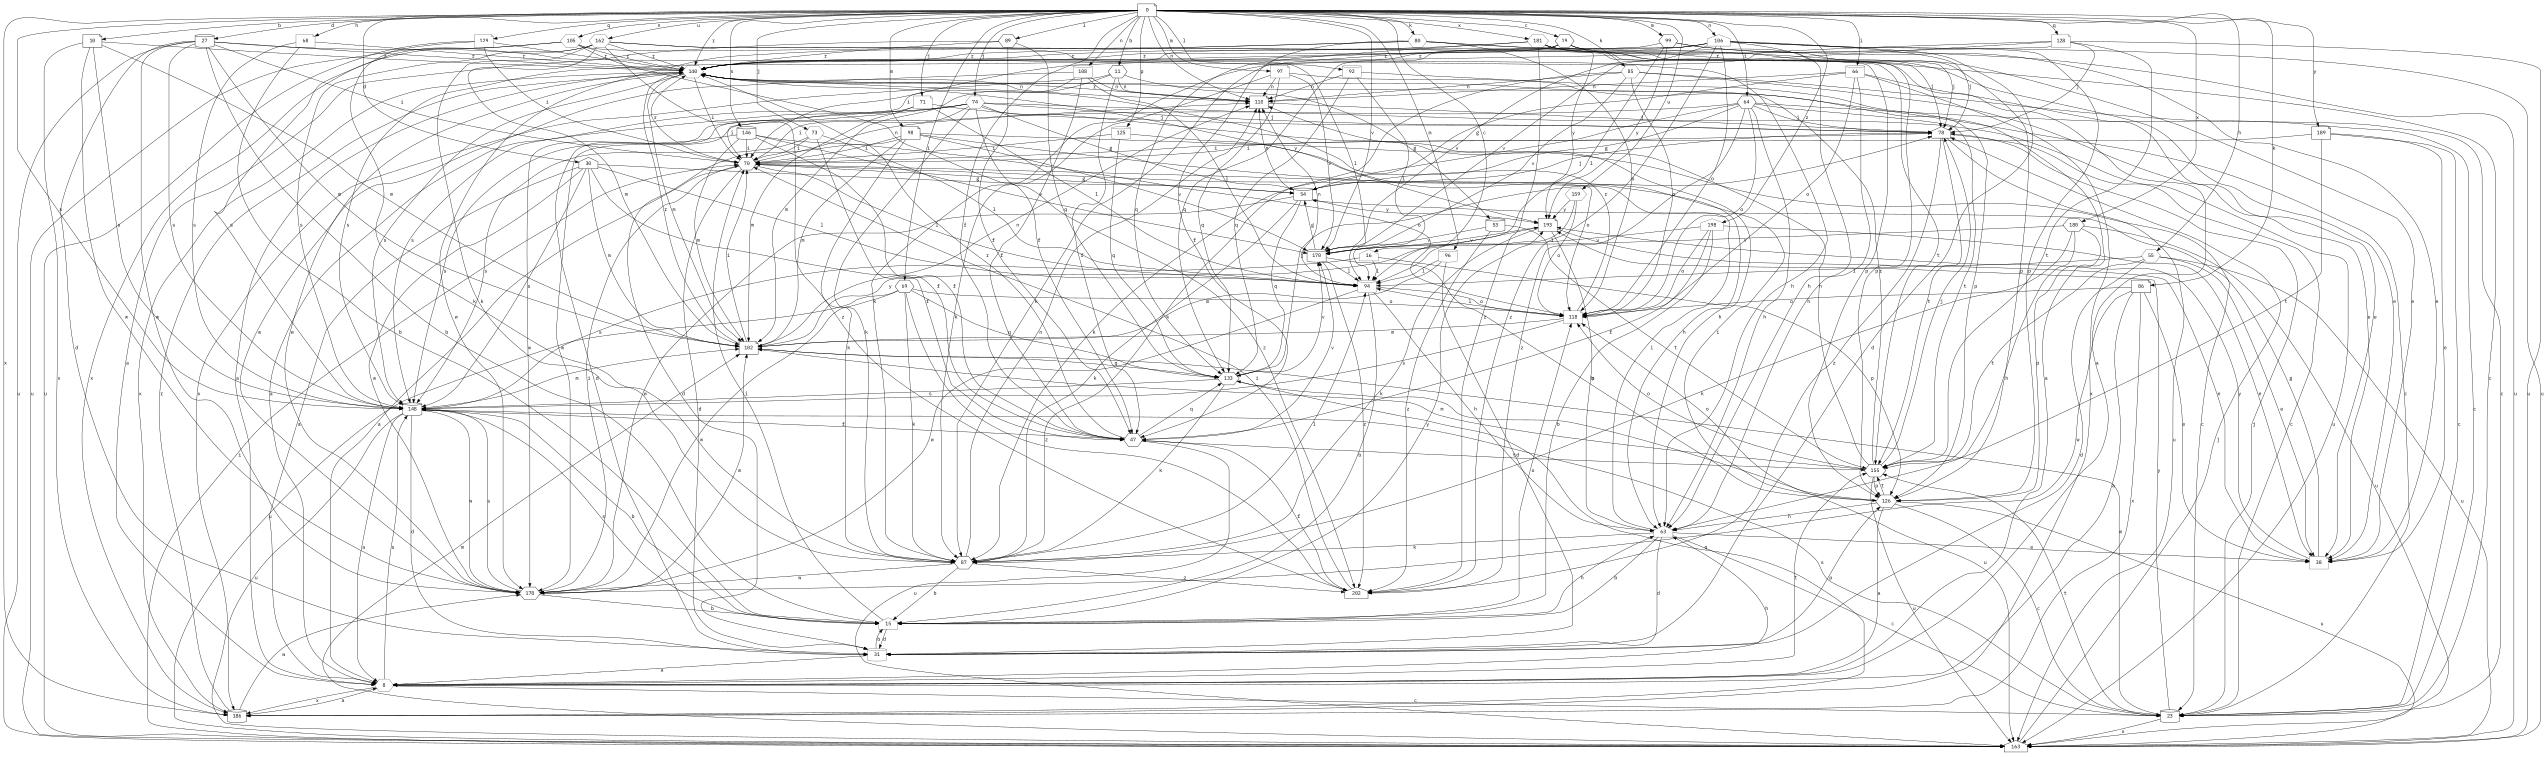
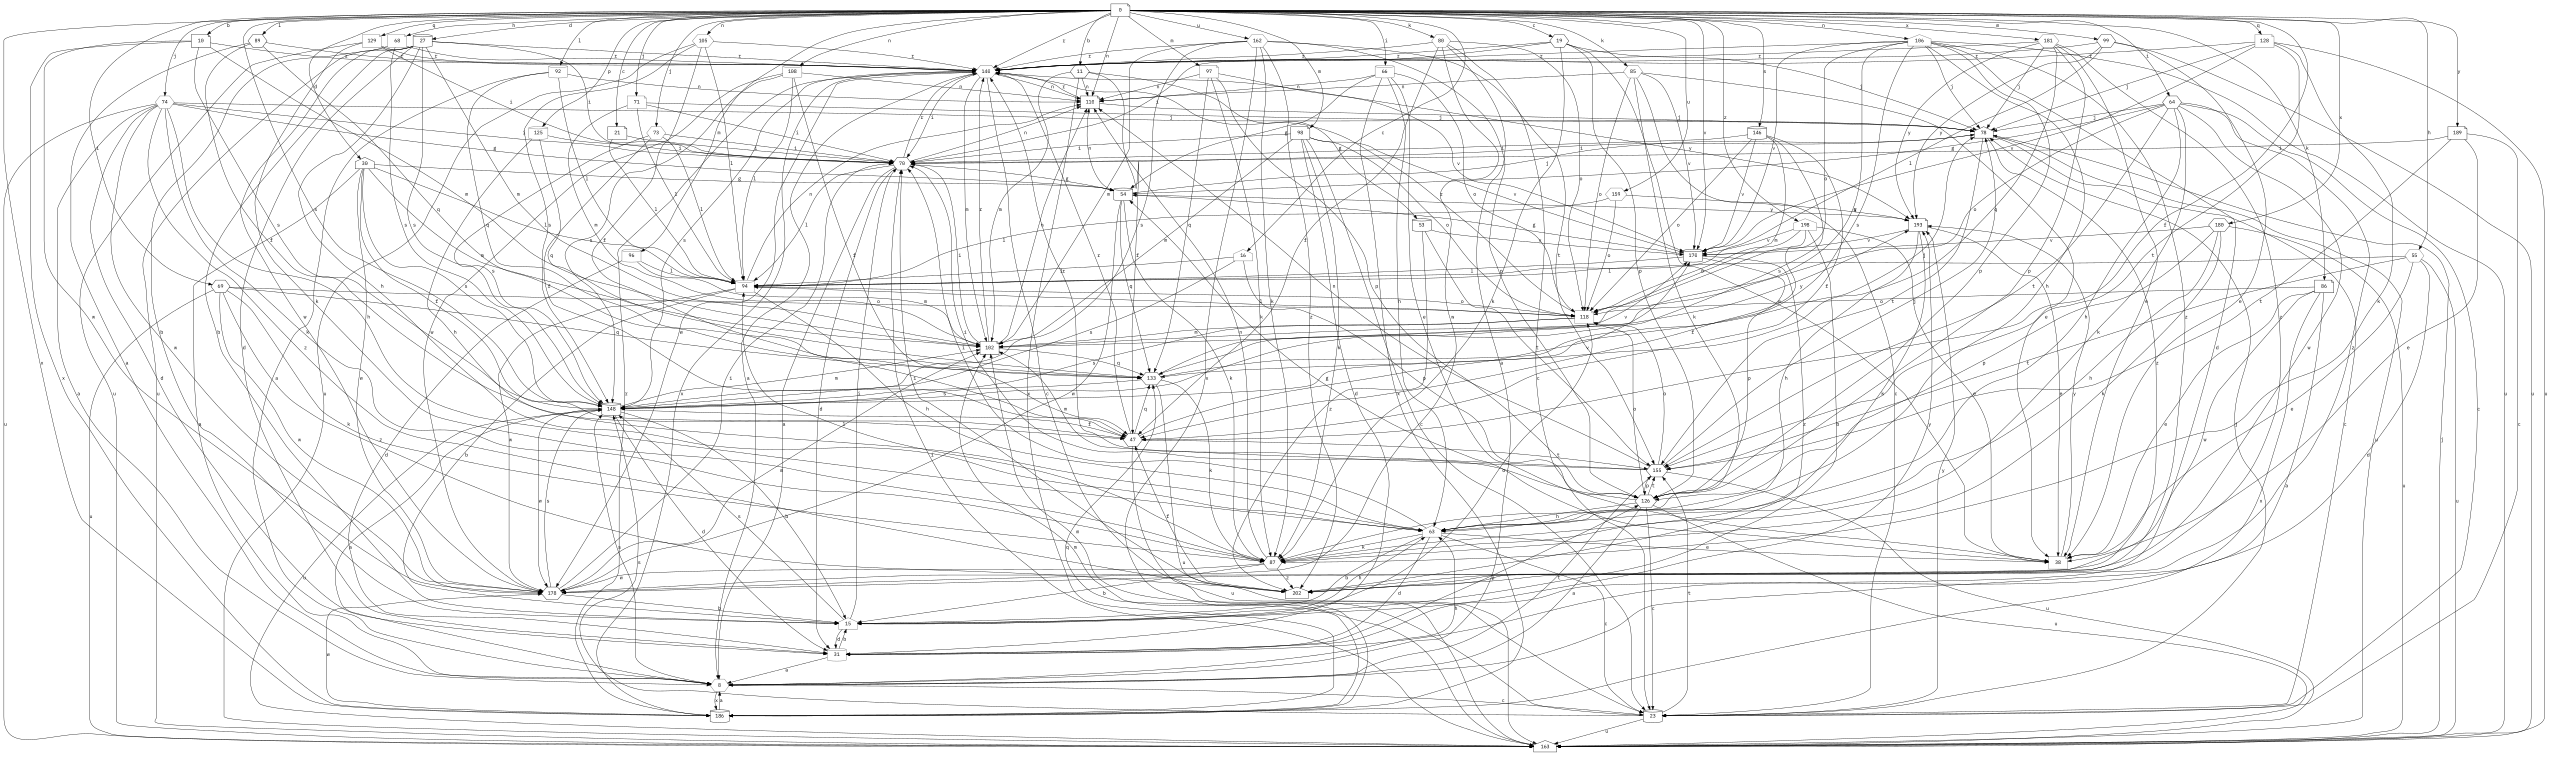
  strict digraph {
    fontname="IBM Plex Mono"
    node [color=black fontname="IBM Plex Mono" shape=hexagon]
    edge [fontname="IBM Plex Mono"]
    0 [shape=note]
    10 [shape=note]
    11
    16 [color=gray40 shape=house]
    19
+   21 [shape=note]
    27 [shape=cylinder]
    30 [shape=house]
    47
    55 [color=gray40]
    n11 [color=gray40 label=68 shape=note]
    64
    66 [color=gray40 shape=cylinder]
    69
    71 [color=gray40 shape=note]
    73 [color=gray40]
    74 [color=gray40]
    80 [color=gray40]
    85 [color=gray40]
    86 [shape=note]
    89
    92 [color=gray40 shape=cylinder]
    96 [color=gray40 shape=cylinder]
    97 [color=gray40 shape=note]
    98 [shape=note]
    99
    105 [color=gray40]
    106 [color=gray40 shape=house]
    108 [color=gray40 shape=cylinder]
    110 [shape=note]
    125 [color=gray40 shape=cylinder]
    128 [color=gray40 shape=note]
    129 [color=gray40 shape=note]
    140 [color=gray40]
    146 [shape=cylinder]
    148 [shape=cylinder]
    159 [color=gray40]
    162 [color=gray40]
    170 [shape=cylinder]
    180
    181 [color=gray40]
    186 [shape=cylinder]
    189 [shape=note]
    198 [color=gray40 shape=house]
    102 [shape=note]
    178
    53 [shape=cylinder]
    94 [color=gray40 shape=cylinder]
    126
    70
    38 [color=gray40 shape=note]
    78 [shape=house]
    87
    63 [color=gray40 shape=house]
    163 [shape=house]
    15 [color=gray40 shape=house]
    31 [color=gray40 shape=cylinder]
    8 [color=gray40]
    54 [shape=cylinder]
    155
    133
    23 [shape=cylinder]
    118 [color=gray40 shape=note]
    202 [shape=house]
    193 [shape=note]
    0 -> 10 [label=b]
    0 -> 11 [label=b]
    0 -> 16 [label=c]
    0 -> 19 [label=c]
+   0 -> 21 [label=c]
    0 -> 27 [label=d]
    0 -> 30 [label=d]
    0 -> 47 [label=f]
    0 -> 55 [label=h]
    0 -> n11 [label=h]
    0 -> 64 [label=i]
    0 -> 66 [label=i]
    0 -> 69 [label=i]
    0 -> 71 [label=j]
    0 -> 73 [label=j]
    0 -> 74 [label=j]
    0 -> 80 [label=k]
    0 -> 85 [label=k]
    0 -> 86 [label=k]
    0 -> 89 [label=l]
    0 -> 92 [label=l]
    0 -> 96 [label=m]
    0 -> 97 [label=m]
    0 -> 98 [label=m]
    0 -> 99 [label=m]
    0 -> 105 [label=n]
    0 -> 106 [label=n]
    0 -> 108 [label=n]
    0 -> 110 [label=n]
    0 -> 125 [label=p]
    0 -> 128 [label=q]
    0 -> 129 [label=q]
    0 -> 140 [label=r]
    0 -> 146 [label=s]
    0 -> 148 [label=s]
    0 -> 159 [label=u]
    0 -> 162 [label=u]
    0 -> 170 [label=v]
    0 -> 180 [label=x]
    0 -> 181 [label=x]
    0 -> 186 [label=x]
    0 -> 189 [label=y]
    0 -> 198 [label=z]
    10 -> 140 [label=r]
    10 -> 148 [label=s]
    10 -> 186 [label=x]
    10 -> 102 [label=m]
    10 -> 178 [label=w]
    11 -> 47 [label=f]
    11 -> 110 [label=n]
    11 -> 186 [label=x]
    11 -> 102 [label=m]
    11 -> 53 [label=g]
    16 -> 148 [label=s]
    16 -> 94 [label=l]
    16 -> 126 [label=p]
    19 -> 140 [label=r]
    19 -> 126 [label=p]
    19 -> 70 [label=i]
    19 -> 38 [label=e]
    19 -> 78 [label=j]
    19 -> 87 [label=k]
+   21 -> 94 [label=l]
+   21 -> 70 [label=i]
    27 -> 140 [label=r]
    27 -> 148 [label=s]
    27 -> 102 [label=m]
    27 -> 178 [label=w]
    27 -> 70 [label=i]
    27 -> 63 [label=h]
    27 -> 163 [label=u]
    27 -> 15 [label=b]
    27 -> 31 [label=d]
    30 -> 47 [label=f]
    30 -> 148 [label=s]
    30 -> 102 [label=m]
    30 -> 178 [label=w]
    30 -> 94 [label=l]
    30 -> 8 [label=a]
    30 -> 54 [label=g]
    47 -> 140 [label=r]
    47 -> 170 [label=v]
    47 -> 163 [label=u]
    47 -> 155 [label=t]
    47 -> 133 [label=q]
    55 -> 94 [label=l]
    55 -> 38 [label=e]
    55 -> 163 [label=u]
    55 -> 31 [label=d]
    55 -> 155 [label=t]
    n11 -> 140 [label=r]
    n11 -> 148 [label=s]
    n11 -> 15 [label=b]
    64 -> 178 [label=w]
    64 -> 78 [label=j]
    64 -> 87 [label=k]
    64 -> 63 [label=h]
    64 -> 54 [label=g]
    64 -> 155 [label=t]
    64 -> 23 [label=c]
    64 -> 118 [label=o]
    64 -> 202 [label=z]
    66 -> 110 [label=n]
    66 -> 186 [label=x]
    66 -> 38 [label=e]
    66 -> 63 [label=h]
    66 -> 54 [label=g]
    66 -> 118 [label=o]
    69 -> 178 [label=w]
    69 -> 87 [label=k]
    69 -> 163 [label=u]
    69 -> 133 [label=q]
    69 -> 118 [label=o]
    69 -> 202 [label=z]
    71 -> 102 [label=m]
    71 -> 94 [label=l]
    71 -> 70 [label=i]
    71 -> 78 [label=j]
    73 -> 47 [label=f]
    73 -> 148 [label=s]
    73 -> 94 [label=l]
    73 -> 70 [label=i]
    74 -> 178 [label=w]
    74 -> 70 [label=i]
    74 -> 78 [label=j]
    74 -> 87 [label=k]
    74 -> 63 [label=h]
    74 -> 163 [label=u]
    74 -> 31 [label=d]
    74 -> 8 [label=a]
    74 -> 54 [label=g]
    74 -> 202 [label=z]
    80 -> 47 [label=f]
    80 -> 140 [label=r]
    80 -> 178 [label=w]
    80 -> 8 [label=a]
    80 -> 23 [label=c]
    80 -> 118 [label=o]
    85 -> 110 [label=n]
    85 -> 170 [label=v]
    85 -> 38 [label=e]
    85 -> 87 [label=k]
    85 -> 23 [label=c]
    85 -> 118 [label=o]
    86 -> 186 [label=x]
    86 -> 178 [label=w]
    86 -> 38 [label=e]
    86 -> 8 [label=a]
    86 -> 118 [label=o]
    89 -> 47 [label=f]
    89 -> 140 [label=r]
    89 -> 8 [label=a]
    89 -> 133 [label=q]
    92 -> 110 [label=n]
    92 -> 94 [label=l]
    92 -> 8 [label=a]
    92 -> 133 [label=q]
    96 -> 102 [label=m]
    96 -> 94 [label=l]
    96 -> 31 [label=d]
    97 -> 110 [label=n]
    97 -> 170 [label=v]
    97 -> 126 [label=p]
    97 -> 87 [label=k]
    97 -> 133 [label=q]
    98 -> 170 [label=v]
    98 -> 102 [label=m]
    98 -> 70 [label=i]
    98 -> 87 [label=k]
    98 -> 31 [label=d]
    98 -> 23 [label=c]
    98 -> 118 [label=o]
    99 -> 140 [label=r]
    99 -> 94 [label=l]
    99 -> 38 [label=e]
    99 -> 163 [label=u]
    99 -> 193 [label=y]
    105 -> 47 [label=f]
    105 -> 140 [label=r]
    105 -> 148 [label=s]
    105 -> 94 [label=l]
    105 -> 163 [label=u]
    106 -> 140 [label=r]
    106 -> 148 [label=s]
    106 -> 170 [label=v]
    106 -> 126 [label=p]
    106 -> 78 [label=j]
    106 -> 63 [label=h]
    106 -> 163 [label=u]
    106 -> 31 [label=d]
    106 -> 133 [label=q]
    106 -> 118 [label=o]
    106 -> 202 [label=z]
    108 -> 47 [label=f]
    108 -> 110 [label=n]
    108 -> 148 [label=s]
    108 -> 178 [label=w]
    108 -> 94 [label=l]
    110 -> 140 [label=r]
    110 -> 78 [label=j]
    125 -> 70 [label=i]
    125 -> 63 [label=h]
    125 -> 133 [label=q]
    128 -> 140 [label=r]
    128 -> 170 [label=v]
    128 -> 78 [label=j]
    128 -> 87 [label=k]
    128 -> 163 [label=u]
    128 -> 155 [label=t]
    129 -> 140 [label=r]
    129 -> 70 [label=i]
    129 -> 87 [label=k]
    129 -> 163 [label=u]
    140 -> 110 [label=n]
    140 -> 148 [label=s]
    140 -> 186 [label=x]
    140 -> 102 [label=m]
    140 -> 178 [label=w]
    140 -> 70 [label=i]
    140 -> 8 [label=a]
    140 -> 23 [label=c]
    140 -> 193 [label=y]
    146 -> 47 [label=f]
    146 -> 148 [label=s]
    146 -> 170 [label=v]
    146 -> 102 [label=m]
    146 -> 70 [label=i]
    146 -> 118 [label=o]
    148 -> 47 [label=f]
    148 -> 102 [label=m]
    148 -> 178 [label=w]
    148 -> 163 [label=u]
    148 -> 15 [label=b]
    148 -> 31 [label=d]
    148 -> 8 [label=a]
    159 -> 94 [label=l]
    159 -> 118 [label=o]
    159 -> 193 [label=y]
    162 -> 140 [label=r]
    162 -> 148 [label=s]
    162 -> 186 [label=x]
    162 -> 102 [label=m]
    162 -> 126 [label=p]
    162 -> 87 [label=k]
    162 -> 155 [label=t]
    162 -> 202 [label=z]
    170 -> 94 [label=l]
    170 -> 126 [label=p]
    170 -> 54 [label=g]
    170 -> 202 [label=z]
    180 -> 170 [label=v]
    180 -> 126 [label=p]
    180 -> 87 [label=k]
    180 -> 63 [label=h]
    180 -> 163 [label=u]
    181 -> 140 [label=r]
    181 -> 126 [label=p]
    181 -> 38 [label=e]
    181 -> 78 [label=j]
    181 -> 133 [label=q]
    181 -> 202 [label=z]
    181 -> 193 [label=y]
    186 -> 140 [label=r]
    186 -> 178 [label=w]
    186 -> 8 [label=a]
    186 -> 133 [label=q]
    189 -> 70 [label=i]
    189 -> 38 [label=e]
    189 -> 155 [label=t]
    189 -> 23 [label=c]
    198 -> 47 [label=f]
    198 -> 170 [label=v]
    198 -> 38 [label=e]
    198 -> 15 [label=b]
    198 -> 118 [label=o]
    102 -> 110 [label=n]
    102 -> 140 [label=r]
    102 -> 70 [label=i]
    102 -> 133 [label=q]
    102 -> 193 [label=y]
    178 -> 148 [label=s]
    178 -> 102 [label=m]
    178 -> 70 [label=i]
    178 -> 15 [label=b]
    53 -> 170 [label=v]
    53 -> 155 [label=t]
    53 -> 202 [label=z]
    94 -> 110 [label=n]
    94 -> 178 [label=w]
    94 -> 63 [label=h]
    94 -> 15 [label=b]
    94 -> 118 [label=o]
    126 -> 70 [label=i]
    126 -> 63 [label=h]
    126 -> 163 [label=u]
    126 -> 8 [label=a]
    126 -> 155 [label=t]
    126 -> 23 [label=c]
    126 -> 118 [label=o]
    70 -> 110 [label=n]
    70 -> 140 [label=r]
    70 -> 94 [label=l]
    70 -> 31 [label=d]
    70 -> 8 [label=a]
    70 -> 54 [label=g]
    38 -> 54 [label=g]
    38 -> 193 [label=y]
    78 -> 70 [label=i]
    78 -> 163 [label=u]
    78 -> 155 [label=t]
    78 -> 23 [label=c]
    78 -> 202 [label=z]
    87 -> 110 [label=n]
    87 -> 178 [label=w]
    87 -> 94 [label=l]
    87 -> 15 [label=b]
    87 -> 202 [label=z]
    63 -> 70 [label=i]
    63 -> 38 [label=e]
    63 -> 87 [label=k]
    63 -> 15 [label=b]
    63 -> 31 [label=d]
    63 -> 23 [label=c]
    163 -> 102 [label=m]
    163 -> 70 [label=i]
    163 -> 78 [label=j]
    15 -> 148 [label=s]
    15 -> 70 [label=i]
    15 -> 63 [label=h]
    15 -> 31 [label=d]
    15 -> 118 [label=o]
    15 -> 193 [label=y]
    31 -> 126 [label=p]
    31 -> 15 [label=b]
    31 -> 8 [label=a]
    8 -> 148 [label=s]
    8 -> 186 [label=x]
    8 -> 63 [label=h]
    8 -> 155 [label=t]
    8 -> 23 [label=c]
    54 -> 110 [label=n]
    54 -> 178 [label=w]
    54 -> 78 [label=j]
    54 -> 87 [label=k]
    54 -> 133 [label=q]
    54 -> 193 [label=y]
    155 -> 110 [label=n]
    155 -> 140 [label=r]
    155 -> 102 [label=m]
    155 -> 126 [label=p]
    155 -> 78 [label=j]
    155 -> 163 [label=u]
    155 -> 118 [label=o]
    133 -> 148 [label=s]
    133 -> 170 [label=v]
    133 -> 78 [label=j]
    133 -> 87 [label=k]
    133 -> 163 [label=u]
    23 -> 148 [label=s]
    23 -> 102 [label=m]
    23 -> 78 [label=j]
    23 -> 163 [label=u]
    23 -> 155 [label=t]
    23 -> 193 [label=y]
    118 -> 140 [label=r]
    118 -> 148 [label=s]
    118 -> 102 [label=m]
    118 -> 94 [label=l]
    202 -> 47 [label=f]
    202 -> 70 [label=i]
    193 -> 170 [label=v]
    193 -> 38 [label=e]
    193 -> 87 [label=k]
    193 -> 63 [label=h]
  }
